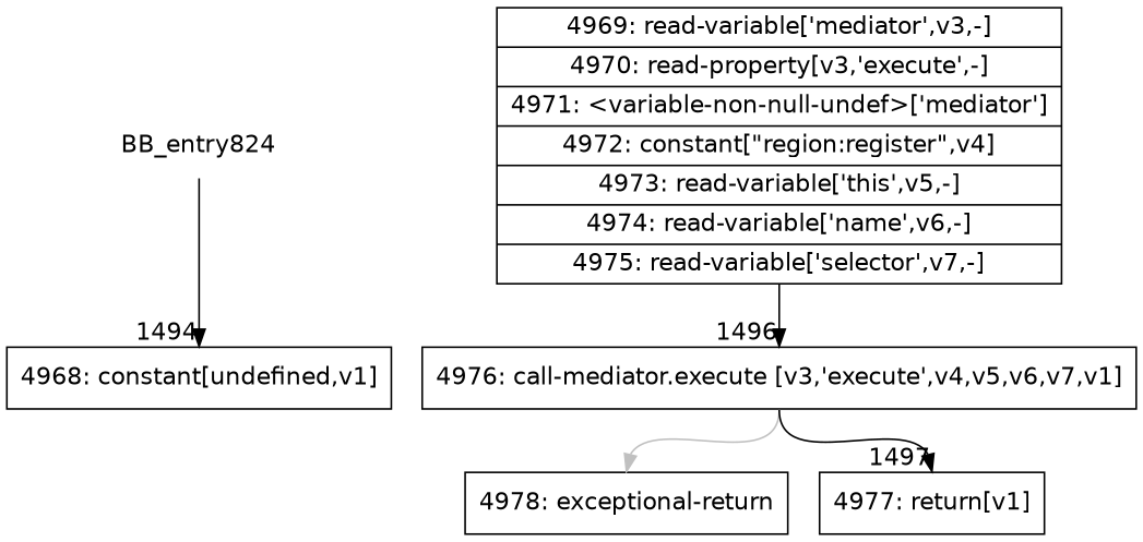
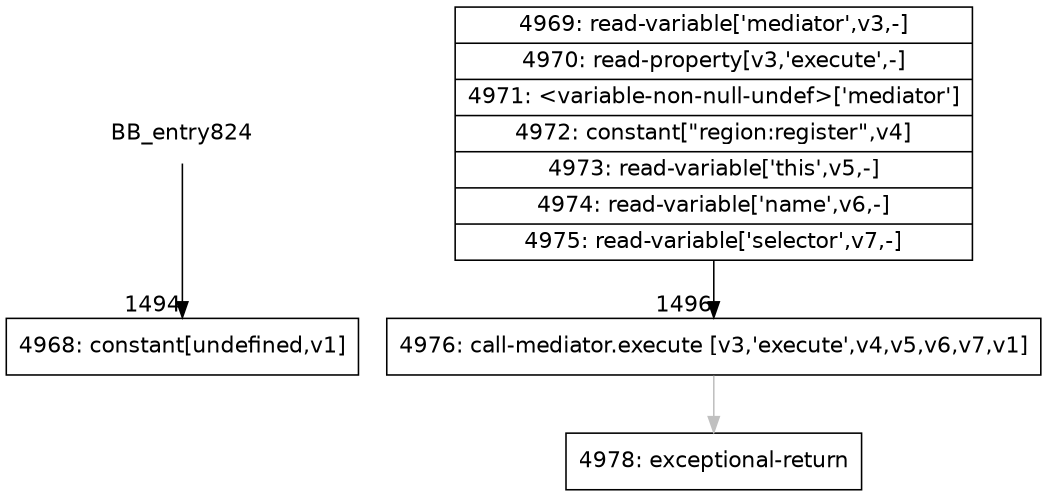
  digraph {
    fontname="DejaVu Sans"
    rankdir=TD
    node [fontname="DejaVu Sans" shape=record]
    edge [fontname="DejaVu Sans" headport=n tailport=s]
    n1 [label=BB_entry824 shape=none]
    n2 [label="{4968: constant[undefined,v1]}"]
    n3 [label="{4969: read-variable['mediator',v3,-]|4970: read-property[v3,'execute',-]|4971: \<variable-non-null-undef\>['mediator']|4972: constant[\"region:register\",v4]|4973: read-variable['this',v5,-]|4974: read-variable['name',v6,-]|4975: read-variable['selector',v7,-]}"]
    n4 [label="{4976: call-mediator.execute [v3,'execute',v4,v5,v6,v7,v1]}"]
    n5 [label="{4978: exceptional-return}"]
-   n6 [label="{4977: return[v1]}"]
    n1 -> n2 [headlabel="    1494"]
    n3 -> n4 [headlabel="      1496"]
    n4 -> n5 [color=gray]
-   n4 -> n6 [headlabel="      1497"]
  }
